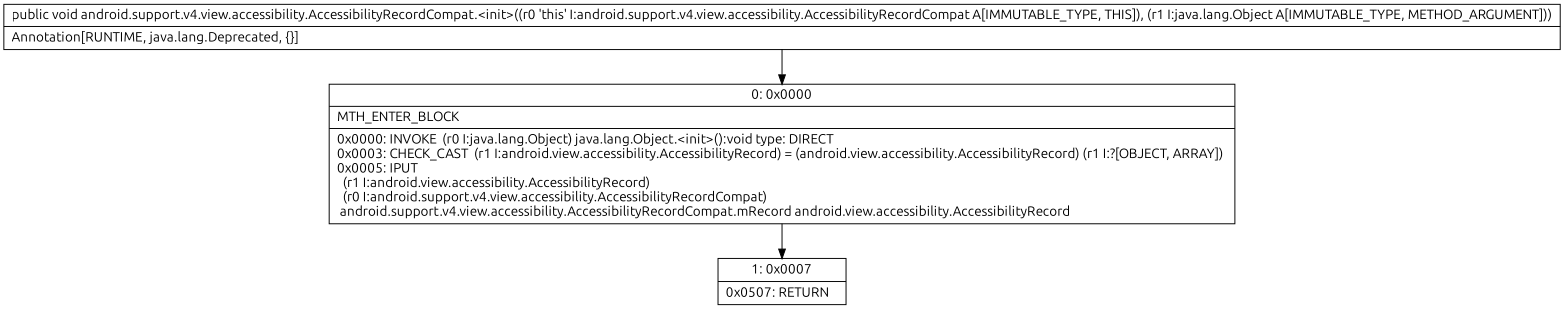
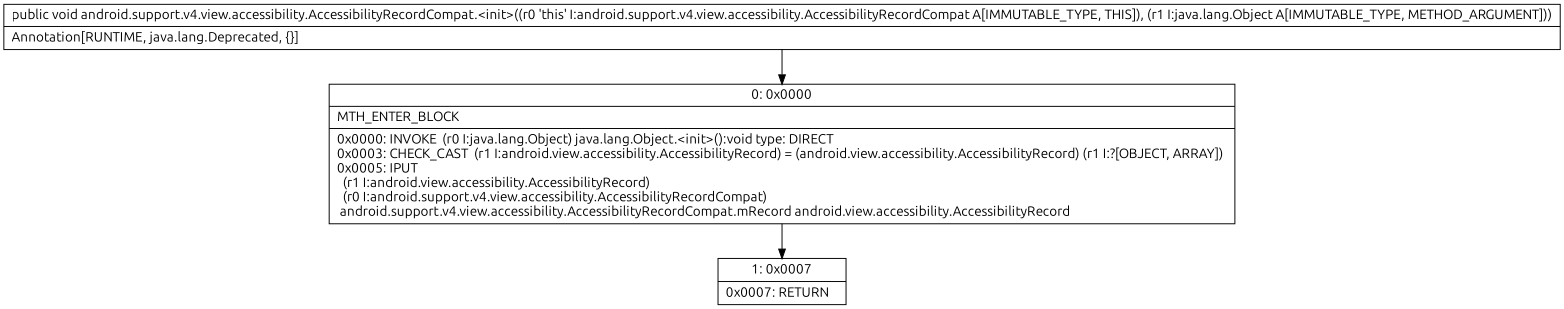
  digraph {
    fontname=Ubuntu
    node [shape=record fontname=Ubuntu]
    edge [fontname=Ubuntu]
    n1 [label="{0\:\ 0x0000|MTH_ENTER_BLOCK\l|0x0000: INVOKE  (r0 I:java.lang.Object) java.lang.Object.\<init\>():void type: DIRECT \l0x0003: CHECK_CAST  (r1 I:android.view.accessibility.AccessibilityRecord) = (android.view.accessibility.AccessibilityRecord) (r1 I:?[OBJECT, ARRAY]) \l0x0005: IPUT  \l  (r1 I:android.view.accessibility.AccessibilityRecord)\l  (r0 I:android.support.v4.view.accessibility.AccessibilityRecordCompat)\l android.support.v4.view.accessibility.AccessibilityRecordCompat.mRecord android.view.accessibility.AccessibilityRecord \l}"]
-   n2 [label="{1\:\ 0x0007|0x0507: RETURN   \l}"]
+   n2 [label="{1\:\ 0x0007|0x0007: RETURN   \l}"]
    n3 [label="{public void android.support.v4.view.accessibility.AccessibilityRecordCompat.\<init\>((r0 'this' I:android.support.v4.view.accessibility.AccessibilityRecordCompat A[IMMUTABLE_TYPE, THIS]), (r1 I:java.lang.Object A[IMMUTABLE_TYPE, METHOD_ARGUMENT]))  | Annotation[RUNTIME, java.lang.Deprecated, \{\}]\l}"]
    n1 -> n2
    n3 -> n1
  }
